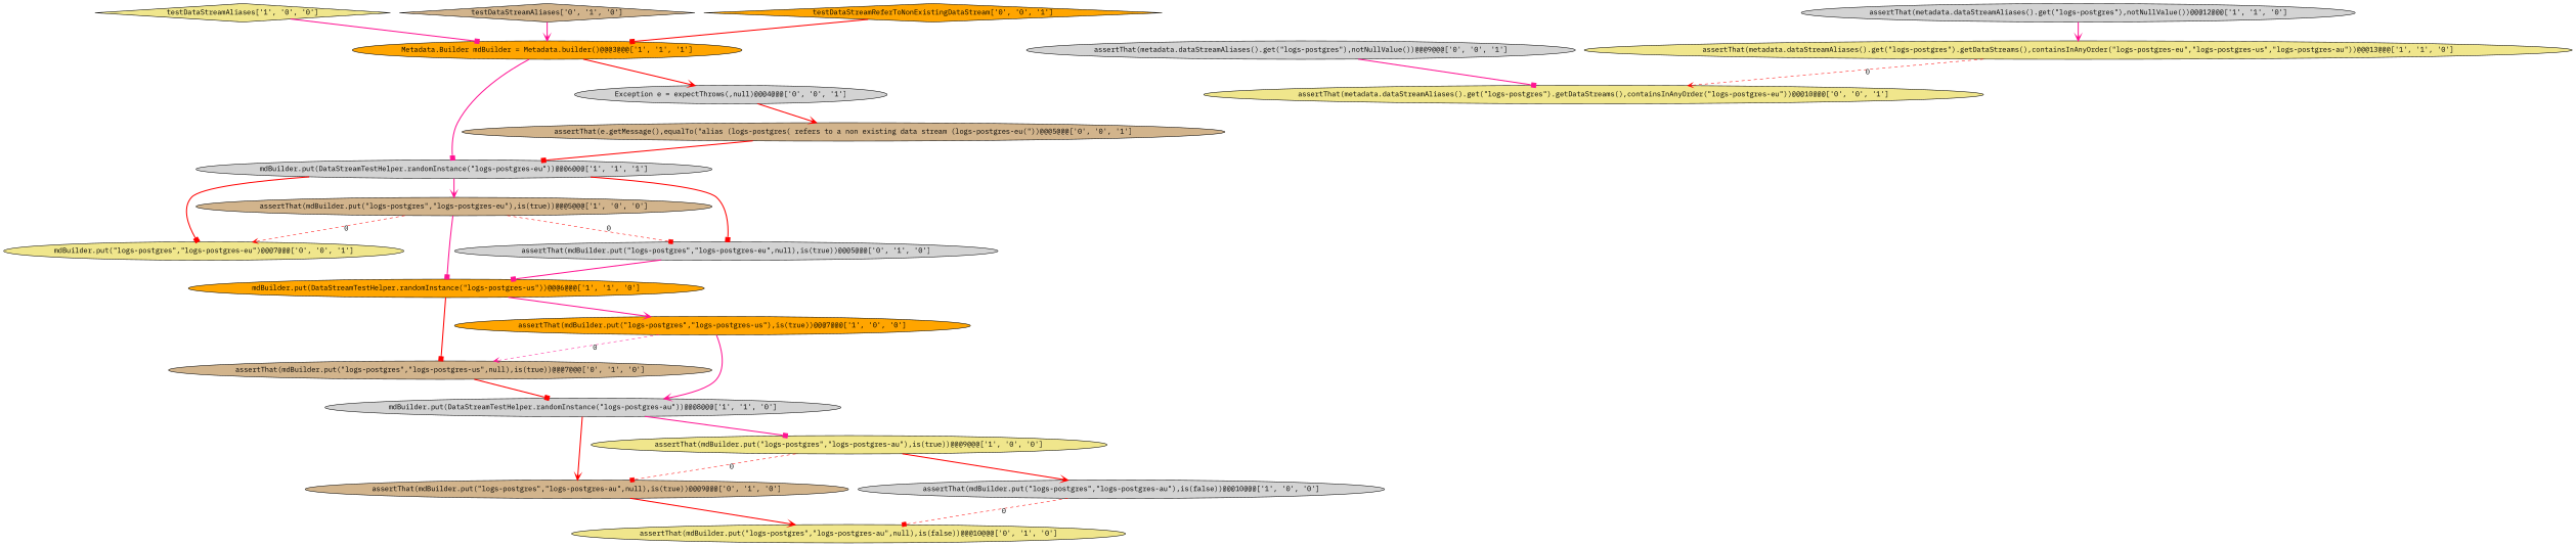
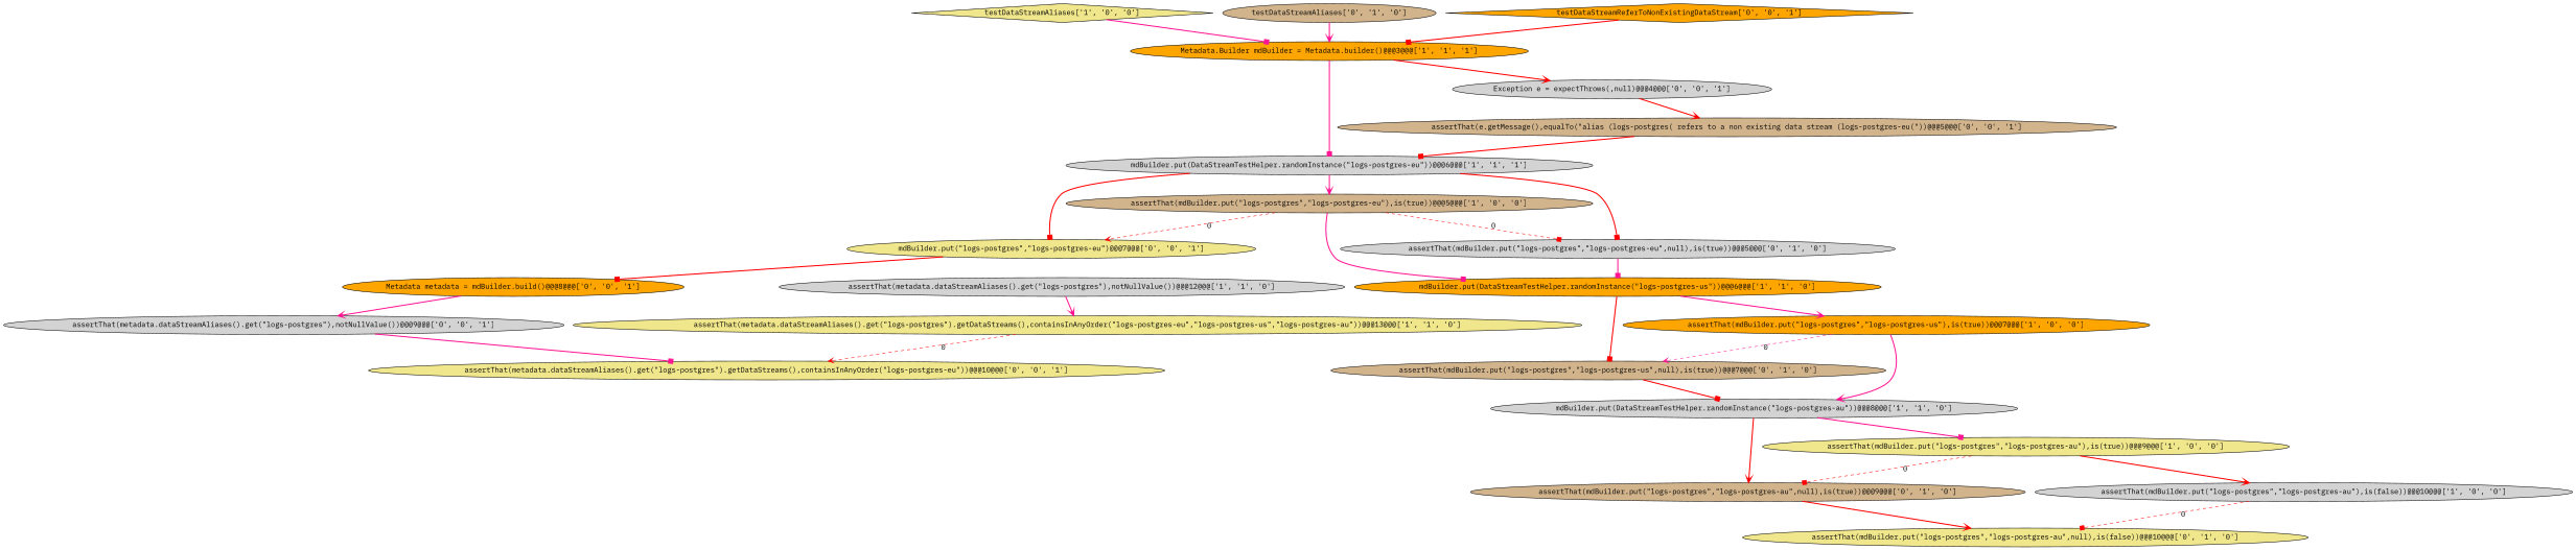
  digraph {
    fontname="IBM Plex Mono"
    node [fillcolor=lightgrey fontname="IBM Plex Mono" shape=ellipse style=filled]
    edge [arrowhead=box color=red fontname="IBM Plex Mono" style=bold]
    n1 [fillcolor=khaki label="testDataStreamAliases['1', '0', '0']" shape=diamond]
    n2 [fillcolor=orange label="Metadata.Builder mdBuilder = Metadata.builder()@@@3@@@['1', '1', '1']"]
    n3 [label="mdBuilder.put(DataStreamTestHelper.randomInstance(\"logs-postgres-eu\"))@@@6@@@['1', '1', '1']"]
    n4 [label="Exception e = expectThrows(,null)@@@4@@@['0', '0', '1']"]
    n5 [fillcolor=khaki label="mdBuilder.put(\"logs-postgres\",\"logs-postgres-eu\")@@@7@@@['0', '0', '1']"]
    n6 [fillcolor=tan label="assertThat(mdBuilder.put(\"logs-postgres\",\"logs-postgres-eu\"),is(true))@@@5@@@['1', '0', '0']"]
    n7 [label="assertThat(mdBuilder.put(\"logs-postgres\",\"logs-postgres-eu\",null),is(true))@@@5@@@['0', '1', '0']"]
+   n8 [fillcolor=orange label="Metadata metadata = mdBuilder.build()@@@8@@@['0', '0', '1']"]
    n9 [fillcolor=orange label="mdBuilder.put(DataStreamTestHelper.randomInstance(\"logs-postgres-us\"))@@@6@@@['1', '1', '0']"]
    n10 [fillcolor=tan label="assertThat(mdBuilder.put(\"logs-postgres\",\"logs-postgres-au\",null),is(true))@@@9@@@['0', '1', '0']"]
    n11 [fillcolor=khaki label="assertThat(mdBuilder.put(\"logs-postgres\",\"logs-postgres-au\",null),is(false))@@@10@@@['0', '1', '0']"]
    n12 [label="assertThat(mdBuilder.put(\"logs-postgres\",\"logs-postgres-au\"),is(false))@@@10@@@['1', '0', '0']"]
    n13 [label="assertThat(metadata.dataStreamAliases().get(\"logs-postgres\"),notNullValue())@@@9@@@['0', '0', '1']"]
    n14 [label="mdBuilder.put(DataStreamTestHelper.randomInstance(\"logs-postgres-au\"))@@@8@@@['1', '1', '0']"]
    n15 [fillcolor=khaki label="assertThat(mdBuilder.put(\"logs-postgres\",\"logs-postgres-au\"),is(true))@@@9@@@['1', '0', '0']"]
-   n16 [fillcolor=tan label="testDataStreamAliases['0', '1', '0']" shape=diamond]
+   n16 [fillcolor=tan label="testDataStreamAliases['0', '1', '0']"]
    n17 [fillcolor=tan label="assertThat(e.getMessage(),equalTo(\"alias (logs-postgres( refers to a non existing data stream (logs-postgres-eu(\"))@@@5@@@['0', '0', '1']"]
    n18 [fillcolor=tan label="assertThat(mdBuilder.put(\"logs-postgres\",\"logs-postgres-us\",null),is(true))@@@7@@@['0', '1', '0']"]
    n19 [fillcolor=orange label="assertThat(mdBuilder.put(\"logs-postgres\",\"logs-postgres-us\"),is(true))@@@7@@@['1', '0', '0']"]
    n20 [fillcolor=orange label="testDataStreamReferToNonExistingDataStream['0', '0', '1']" shape=diamond]
    n21 [fillcolor=khaki label="assertThat(metadata.dataStreamAliases().get(\"logs-postgres\").getDataStreams(),containsInAnyOrder(\"logs-postgres-eu\"))@@@10@@@['0', '0', '1']"]
    n22 [fillcolor=khaki label="assertThat(metadata.dataStreamAliases().get(\"logs-postgres\").getDataStreams(),containsInAnyOrder(\"logs-postgres-eu\",\"logs-postgres-us\",\"logs-postgres-au\"))@@@13@@@['1', '1', '0']"]
    n23 [label="assertThat(metadata.dataStreamAliases().get(\"logs-postgres\"),notNullValue())@@@12@@@['1', '1', '0']"]
    n1 -> n2 [color=deeppink]
    n2 -> n3 [color=deeppink]
    n2 -> n4 [arrowhead=vee]
    n3 -> n5
    n3 -> n6 [arrowhead=vee color=deeppink]
    n3 -> n7
    n4 -> n17 [arrowhead=vee]
+   n5 -> n8
    n6 -> n5 [arrowhead=vee label=0 style=dashed]
    n6 -> n7 [label=0 style=dashed]
    n6 -> n9 [color=deeppink]
    n7 -> n9 [color=deeppink]
+   n8 -> n13 [arrowhead=vee color=deeppink]
    n9 -> n18
    n9 -> n19 [arrowhead=vee color=deeppink]
    n10 -> n11 [arrowhead=vee]
    n12 -> n11 [label=0 style=dashed]
    n13 -> n21 [color=deeppink]
    n14 -> n10 [arrowhead=vee]
    n14 -> n15 [color=deeppink]
    n15 -> n10 [label=0 style=dashed]
    n15 -> n12 [arrowhead=vee]
    n16 -> n2 [arrowhead=vee color=deeppink]
    n17 -> n3
    n18 -> n14
    n19 -> n14 [arrowhead=vee color=deeppink]
    n19 -> n18 [arrowhead=vee color=deeppink label=0 style=dashed]
    n20 -> n2
    n22 -> n21 [arrowhead=vee label=0 style=dashed]
    n23 -> n22 [arrowhead=vee color=deeppink]
  }
